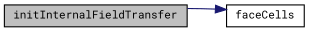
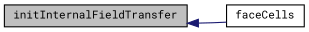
  digraph {
    rankdir=LR
    fontname="Roboto Mono"
    node [color=black fontname="Roboto Mono" fontsize=10 shape=record]
    n1 [fillcolor=grey75 fontcolor=black height=0.2 label=initInternalFieldTransfer style=filled width=0.4]
    n2 [height=0.2 label=faceCells width=0.4]
-   n2 -> n1 [color=midnightblue dir=back fontname="Roboto Mono" fontsize=10 labelfontname=FreeSans labelfontsize=10 style=solid]
+   n1 -> n2 [color=midnightblue dir=back fontname="Roboto Mono" fontsize=10 labelfontname=FreeSans labelfontsize=10 style=solid]
  }
